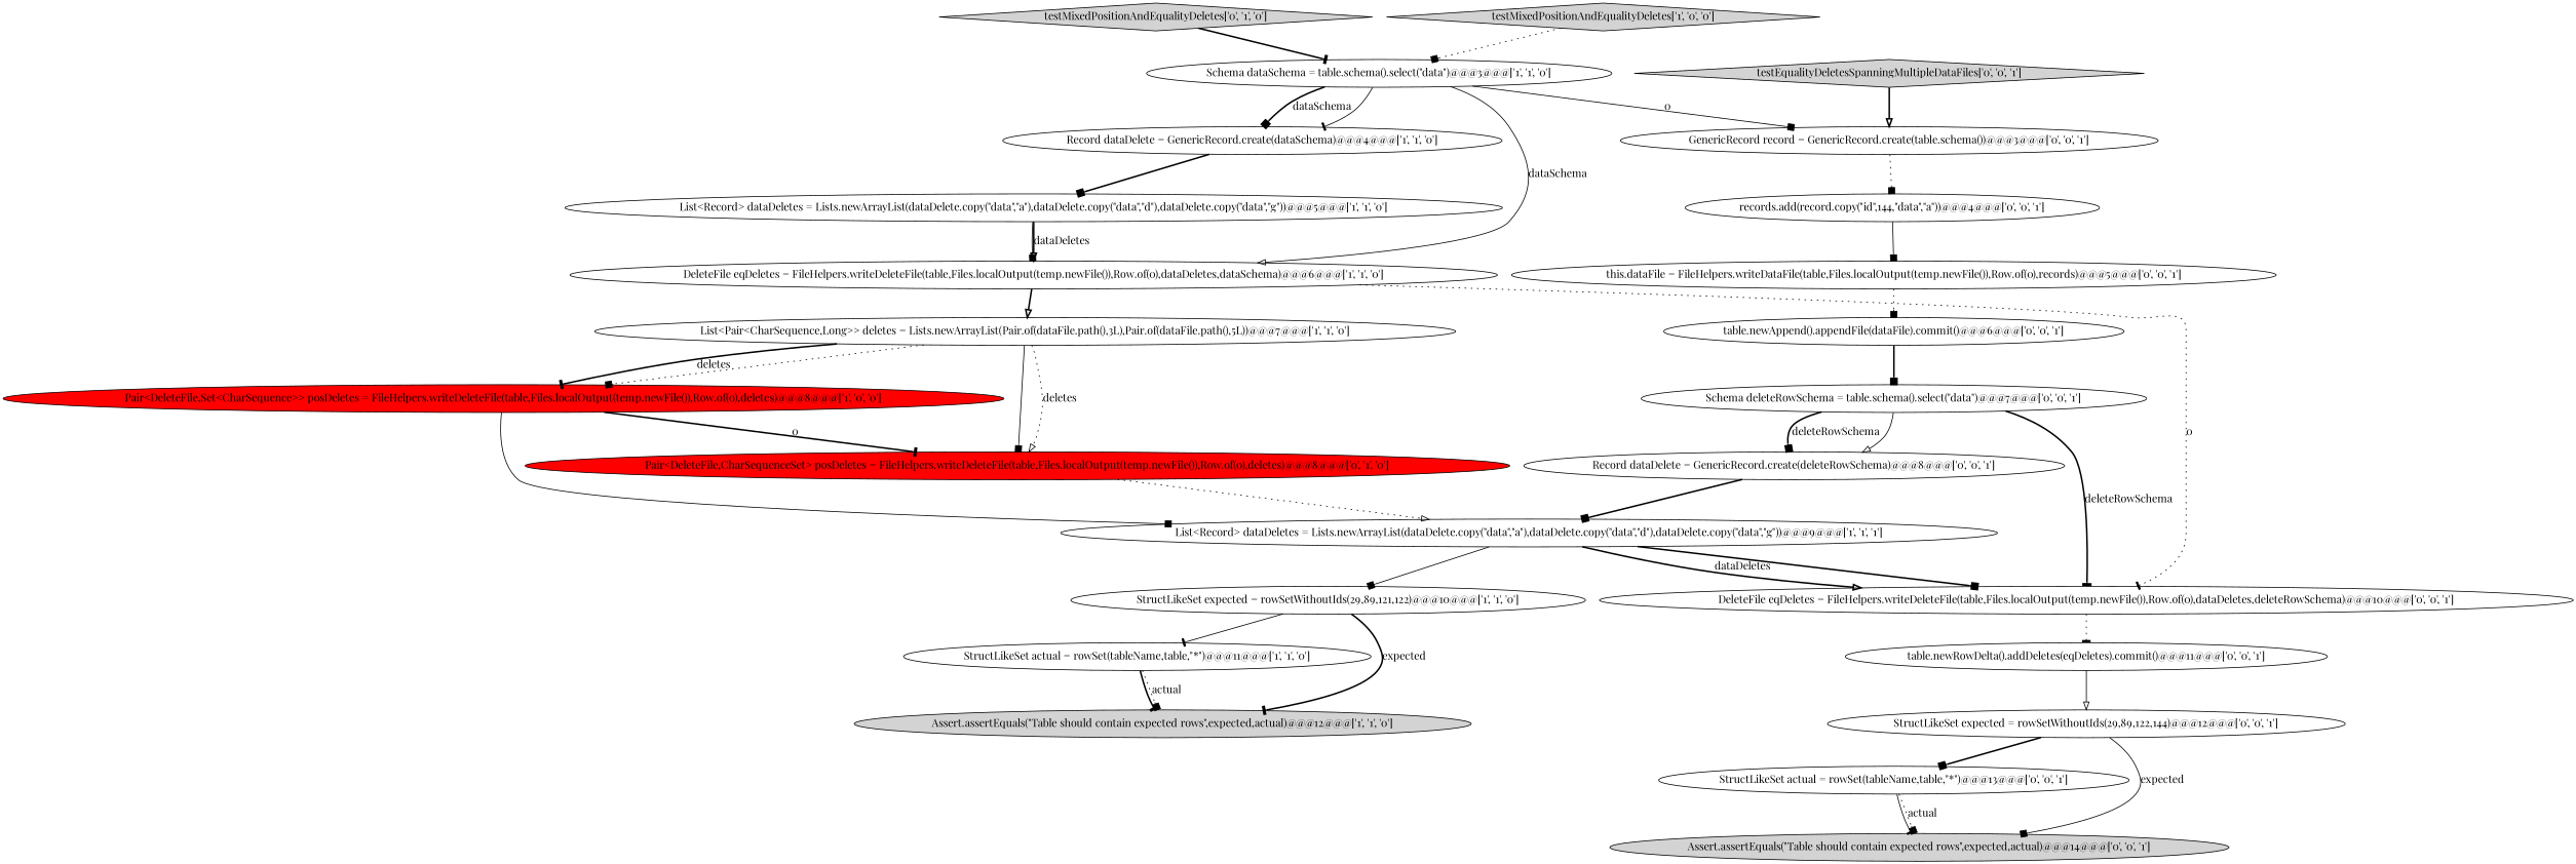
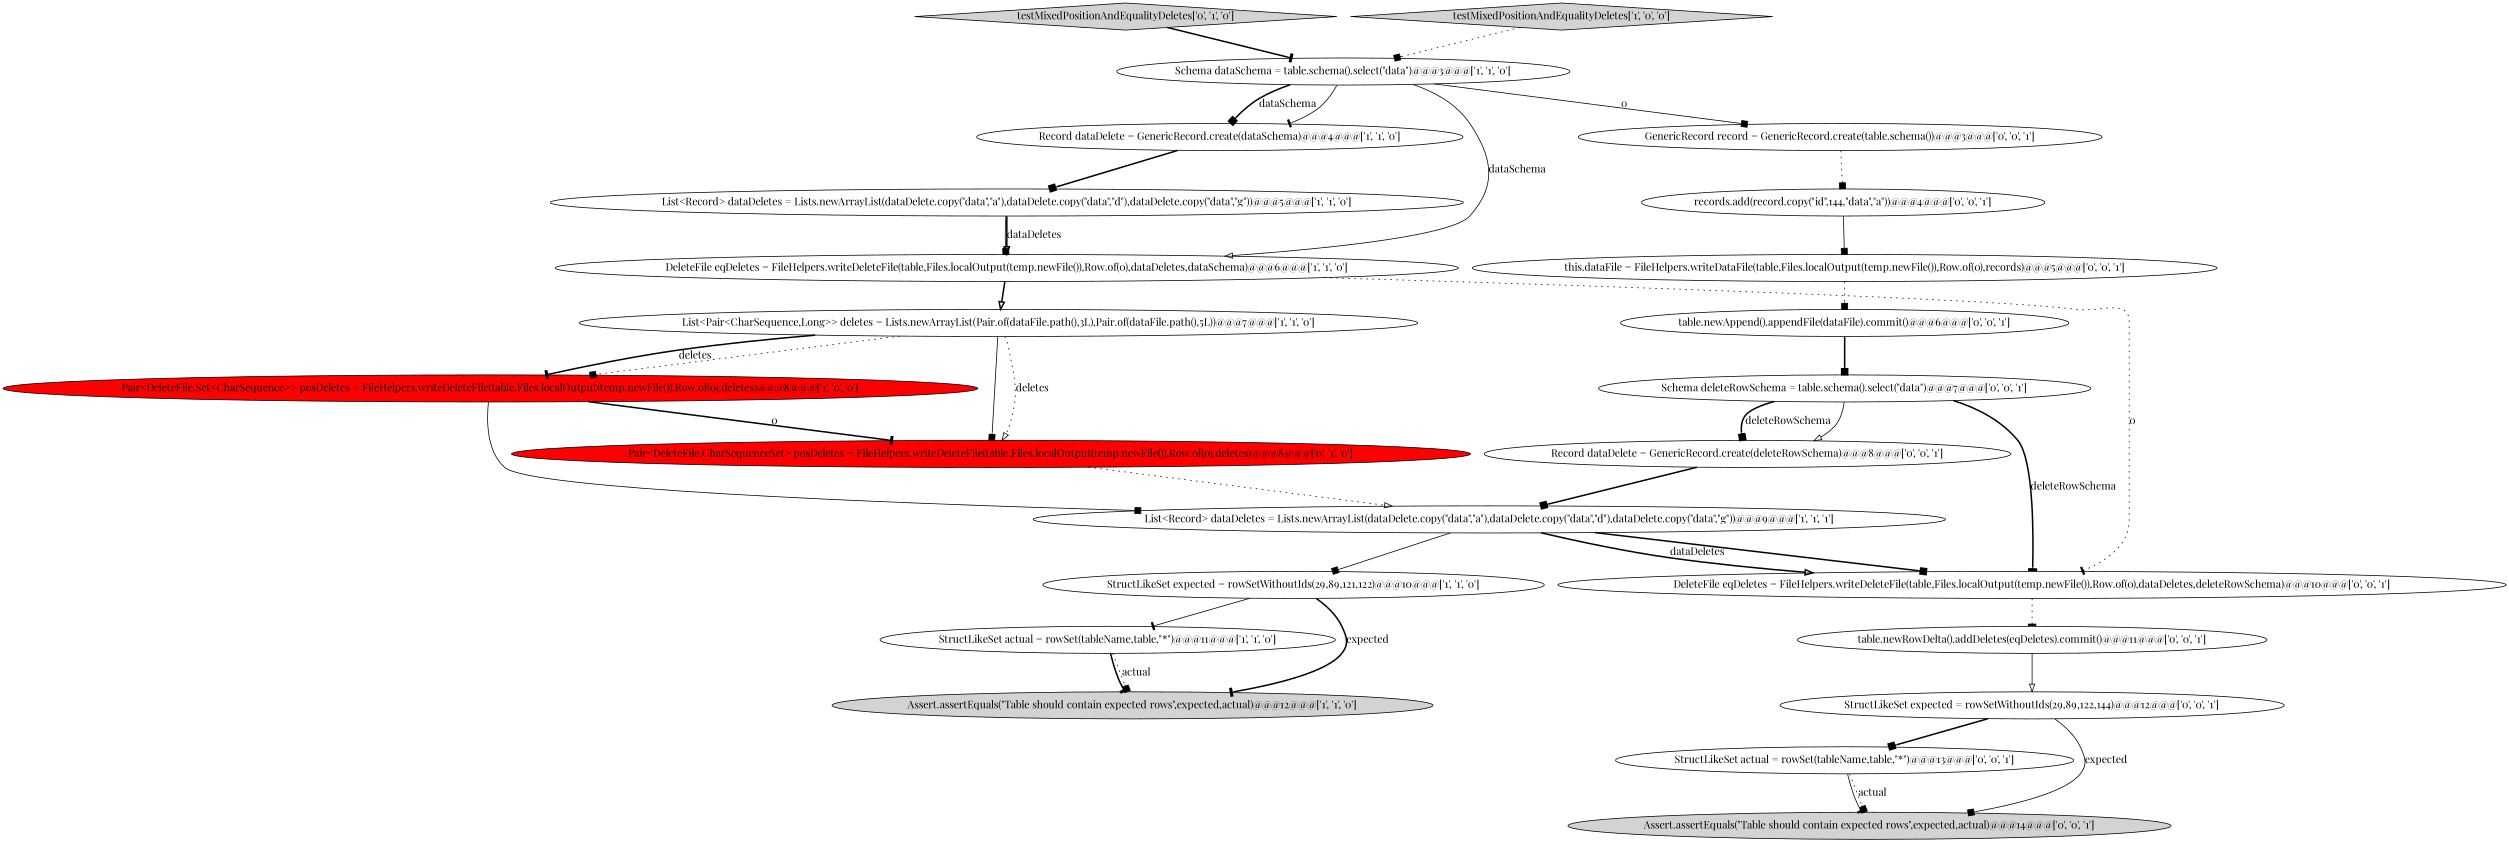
  digraph {
    fontname="Playfair Display"
    node [fillcolor=white shape=ellipse style=filled fontname="Playfair Display"]
    edge [style=bold arrowhead=box fontname="Playfair Display"]
    n1 [label="List<Record> dataDeletes = Lists.newArrayList(dataDelete.copy(\"data\",\"a\"),dataDelete.copy(\"data\",\"d\"),dataDelete.copy(\"data\",\"g\"))@@@9@@@['1', '1', '1']"]
    n2 [label="DeleteFile eqDeletes = FileHelpers.writeDeleteFile(table,Files.localOutput(temp.newFile()),Row.of(0),dataDeletes,deleteRowSchema)@@@10@@@['0', '0', '1']"]
    n3 [label="StructLikeSet expected = rowSetWithoutIds(29,89,121,122)@@@10@@@['1', '1', '0']"]
-   n4 [fillcolor=lightgray label="testEqualityDeletesSpanningMultipleDataFiles['0', '0', '1']" shape=diamond]
    n5 [label="GenericRecord record = GenericRecord.create(table.schema())@@@3@@@['0', '0', '1']"]
    n6 [label="Schema dataSchema = table.schema().select(\"data\")@@@3@@@['1', '1', '0']"]
    n7 [label="Record dataDelete = GenericRecord.create(dataSchema)@@@4@@@['1', '1', '0']"]
    n8 [label="DeleteFile eqDeletes = FileHelpers.writeDeleteFile(table,Files.localOutput(temp.newFile()),Row.of(0),dataDeletes,dataSchema)@@@6@@@['1', '1', '0']"]
    n9 [fillcolor=red label="Pair<DeleteFile,Set<CharSequence>> posDeletes = FileHelpers.writeDeleteFile(table,Files.localOutput(temp.newFile()),Row.of(0),deletes)@@@8@@@['1', '0', '0']"]
    n10 [fillcolor=red label="Pair<DeleteFile,CharSequenceSet> posDeletes = FileHelpers.writeDeleteFile(table,Files.localOutput(temp.newFile()),Row.of(0),deletes)@@@8@@@['0', '1', '0']"]
    n11 [label="table.newAppend().appendFile(dataFile).commit()@@@6@@@['0', '0', '1']"]
    n12 [label="Schema deleteRowSchema = table.schema().select(\"data\")@@@7@@@['0', '0', '1']"]
    n13 [label="Record dataDelete = GenericRecord.create(deleteRowSchema)@@@8@@@['0', '0', '1']"]
    n14 [label="List<Record> dataDeletes = Lists.newArrayList(dataDelete.copy(\"data\",\"a\"),dataDelete.copy(\"data\",\"d\"),dataDelete.copy(\"data\",\"g\"))@@@5@@@['1', '1', '0']"]
    n15 [label="StructLikeSet expected = rowSetWithoutIds(29,89,122,144)@@@12@@@['0', '0', '1']"]
    n16 [label="StructLikeSet actual = rowSet(tableName,table,\"*\")@@@13@@@['0', '0', '1']"]
    n17 [fillcolor=lightgray label="Assert.assertEquals(\"Table should contain expected rows\",expected,actual)@@@14@@@['0', '0', '1']"]
    n18 [label="List<Pair<CharSequence,Long>> deletes = Lists.newArrayList(Pair.of(dataFile.path(),3L),Pair.of(dataFile.path(),5L))@@@7@@@['1', '1', '0']"]
    n19 [fillcolor=lightgray label="testMixedPositionAndEqualityDeletes['0', '1', '0']" shape=diamond]
    n20 [label="table.newRowDelta().addDeletes(eqDeletes).commit()@@@11@@@['0', '0', '1']"]
    n21 [label="records.add(record.copy(\"id\",144,\"data\",\"a\"))@@@4@@@['0', '0', '1']"]
    n22 [label="this.dataFile = FileHelpers.writeDataFile(table,Files.localOutput(temp.newFile()),Row.of(0),records)@@@5@@@['0', '0', '1']"]
    n23 [fillcolor=lightgray label="Assert.assertEquals(\"Table should contain expected rows\",expected,actual)@@@12@@@['1', '1', '0']"]
    n24 [fillcolor=lightgray label="testMixedPositionAndEqualityDeletes['1', '0', '0']" shape=diamond]
    n25 [label="StructLikeSet actual = rowSet(tableName,table,\"*\")@@@11@@@['1', '1', '0']"]
    n1 -> n2
    n1 -> n2 [label=dataDeletes arrowhead=onormal]
    n1 -> n3 [style=solid]
    n2 -> n20 [style=dotted arrowhead=tee]
    n3 -> n23 [label=expected arrowhead=tee]
    n3 -> n25 [style=solid arrowhead=tee]
-   n4 -> n5 [arrowhead=onormal]
    n5 -> n21 [style=dotted]
    n6 -> n5 [label=0 style=solid]
    n6 -> n7 [label=dataSchema]
    n6 -> n7 [style=solid arrowhead=tee]
    n6 -> n8 [label=dataSchema style=solid arrowhead=onormal]
    n7 -> n14
    n8 -> n2 [label=0 style=dotted arrowhead=tee]
    n8 -> n18 [arrowhead=onormal]
    n9 -> n1 [style=solid]
    n9 -> n10 [label=0 arrowhead=tee]
    n10 -> n1 [style=dotted arrowhead=onormal]
    n11 -> n12
    n12 -> n2 [label=deleteRowSchema arrowhead=tee]
    n12 -> n13 [style=solid arrowhead=onormal]
    n12 -> n13 [label=deleteRowSchema]
    n13 -> n1
    n14 -> n8 [style=solid]
    n14 -> n8 [label=dataDeletes arrowhead=onormal]
    n15 -> n16
    n15 -> n17 [label=expected style=solid]
    n16 -> n17 [label=actual style=dotted]
    n16 -> n17 [style=solid arrowhead=tee]
    n18 -> n9 [style=dotted]
    n18 -> n9 [label=deletes arrowhead=tee]
    n18 -> n10 [label=deletes style=dotted arrowhead=onormal]
    n18 -> n10 [style=solid]
    n19 -> n6 [arrowhead=tee]
    n20 -> n15 [style=solid arrowhead=onormal]
    n21 -> n22 [style=solid]
    n22 -> n11 [style=dotted]
    n24 -> n6 [style=dotted]
    n25 -> n23 [label=actual style=dotted]
    n25 -> n23 [arrowhead=tee]
  }
